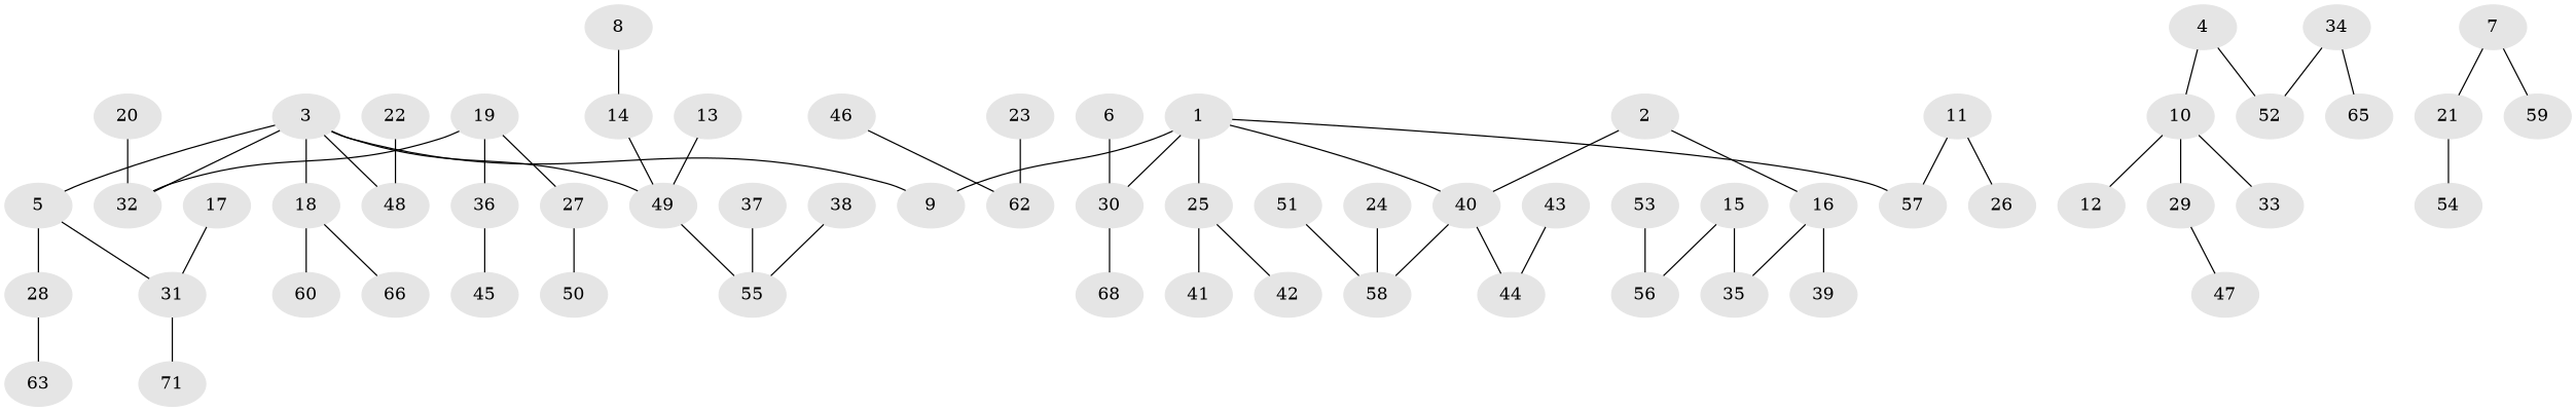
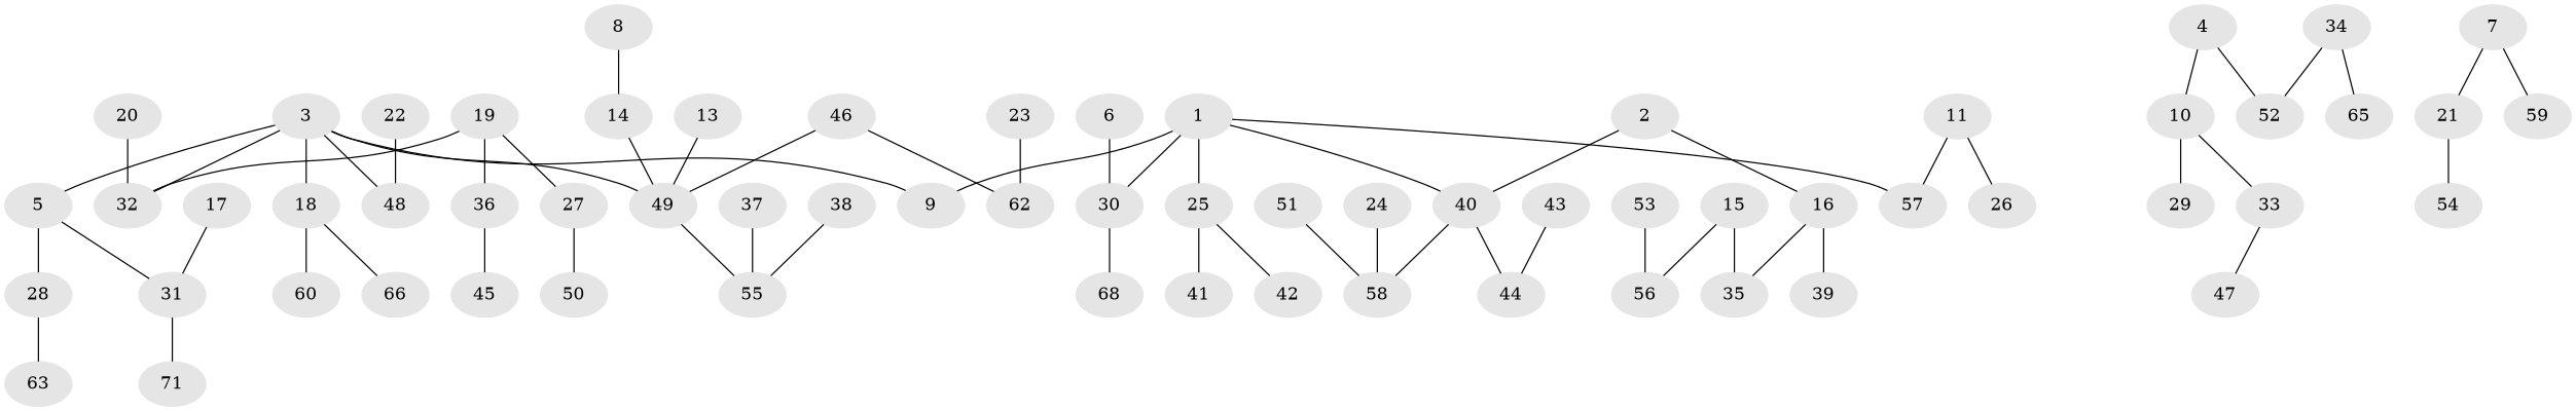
  graph {
    node [color=gray90 style=filled]
    edge [weight=1.0]
    1
    9
    25
    30
    40
    57
    4
    10
    52
    41
    42
    n12 [label=68]
    58
    44
    2
    16
    35
    39
    3
    5
    18
    32
    48
    49
    28
    31
    7
    21
    59
    60
    66
    55
-   12
    29
    33
    63
    n37 [label=71]
    6
    54
    8
    14
    47
    11
    26
    13
    15
    56
    53
    17
    19
    27
    36
    50
    45
    20
    22
    23
    62
    37
    24
    34
    65
    38
    43
    46
    51
    1 -- 9
    1 -- 25
    1 -- 30
    1 -- 40
    1 -- 57
    25 -- 41
    25 -- 42
    30 -- n12
    40 -- 58
    40 -- 44
    4 -- 10
    4 -- 52
-   10 -- 12
    10 -- 29
    10 -- 33
    2 -- 40
    2 -- 16
    16 -- 35
    16 -- 39
    3 -- 9
    3 -- 5
    3 -- 18
    3 -- 32
    3 -- 48
    3 -- 49
    5 -- 28
    5 -- 31
    18 -- 60
    18 -- 66
    49 -- 55
    28 -- 63
    31 -- n37
    7 -- 21
    7 -- 59
    21 -- 54
-   29 -- 47
+   33 -- 47
    6 -- 30
    8 -- 14
    14 -- 49
    11 -- 57
    11 -- 26
    13 -- 49
    15 -- 35
    15 -- 56
    53 -- 56
    17 -- 31
    19 -- 32
    19 -- 27
    19 -- 36
    27 -- 50
    36 -- 45
    20 -- 32
    22 -- 48
    23 -- 62
    37 -- 55
    24 -- 58
    34 -- 52
    34 -- 65
    38 -- 55
    43 -- 44
+   46 -- 49
    46 -- 62
    51 -- 58
  }
